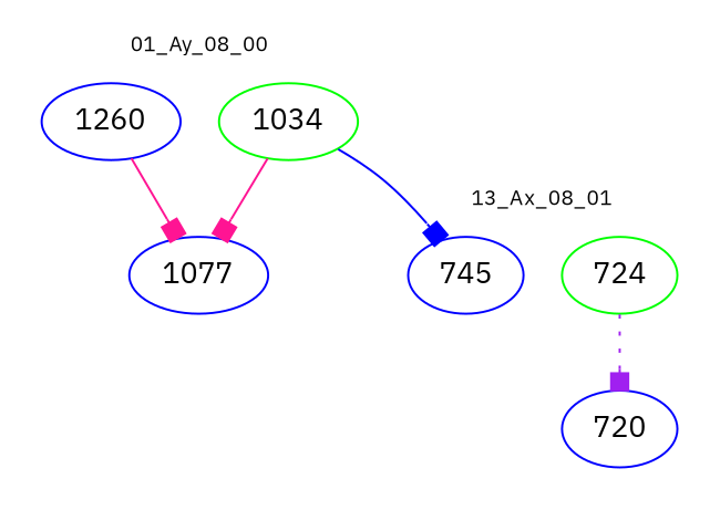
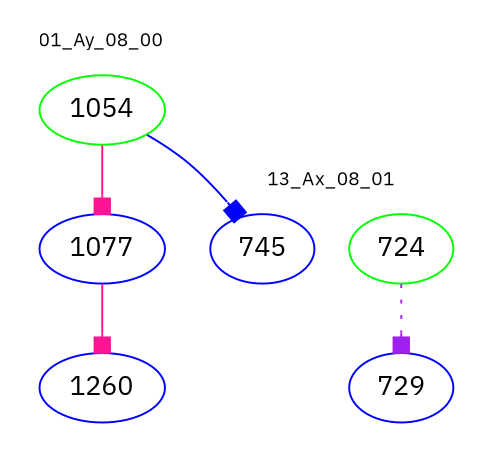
  digraph {
    fontname="IBM Plex Sans"
    node [color=blue fontname="IBM Plex Sans"]
    edge [arrowhead=box color=deeppink fontname="IBM Plex Sans" style=solid]
    n1 [color=green label=724]
-   n2 [label=720]
+   n2 [label=729]
    n3 [label=745]
-   n4 [color=green label=1034]
+   n4 [color=green label=1054]
    n5 [label=1077]
    n6 [label=1260]
    subgraph cluster_1 {
      color=white
      fontsize=10
      label="13_Ax_08_01"
      n1
      n2
      n3
    }
    subgraph cluster_2 {
      color=white
      fontsize=10
      label="01_Ay_08_00"
      n4
      n5
      n6
    }
    n1 -> n2 [color=purple style=dotted]
    n4 -> n3 [color=blue]
    n4 -> n5
-   n6 -> n5
+   n5 -> n6
  }
